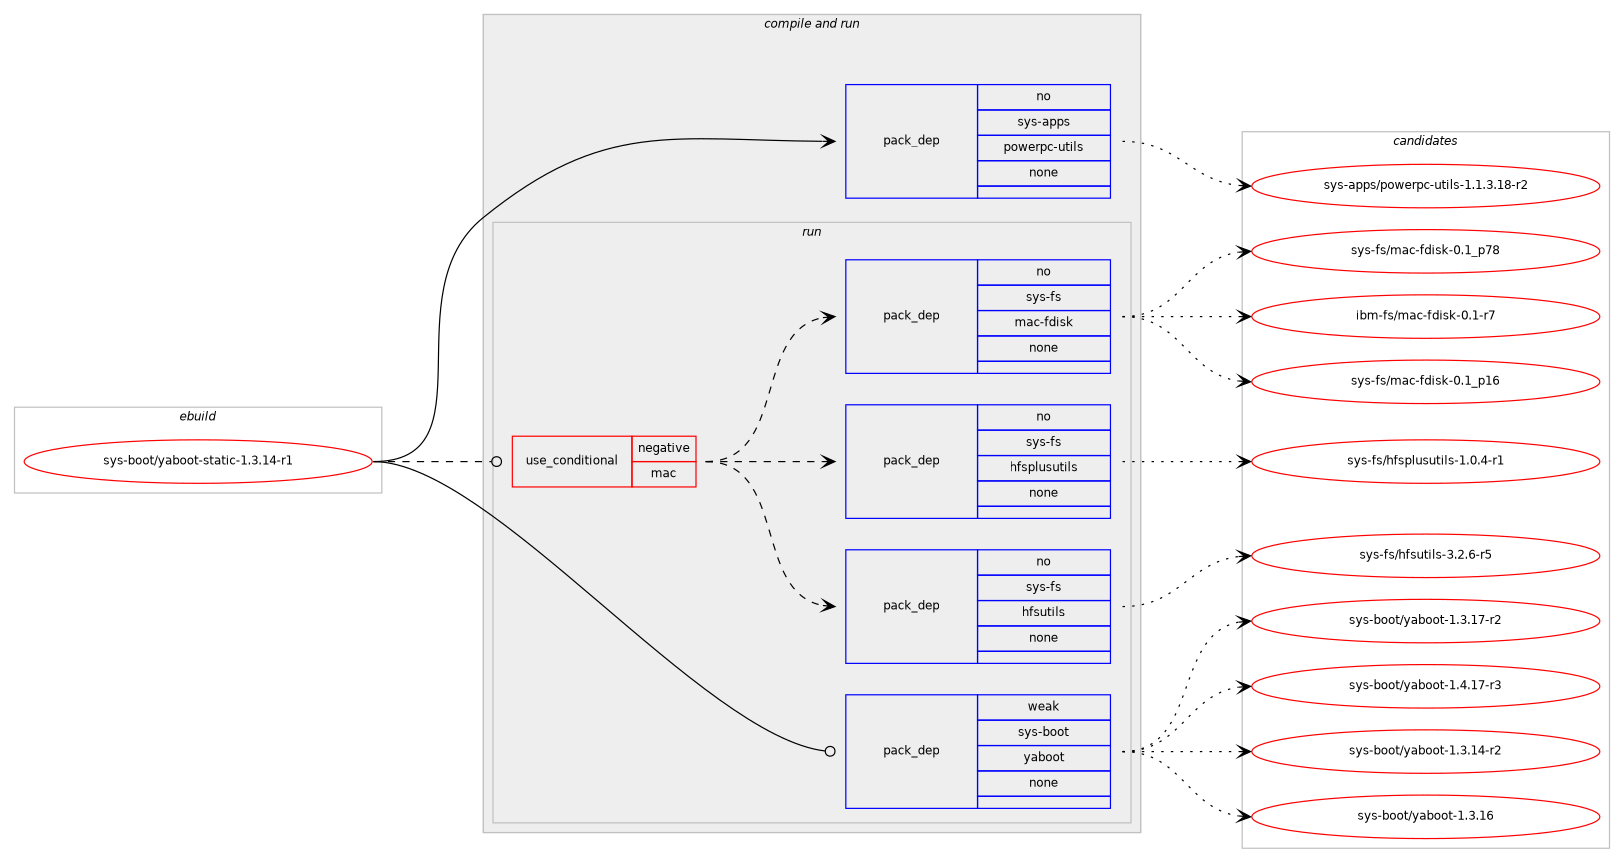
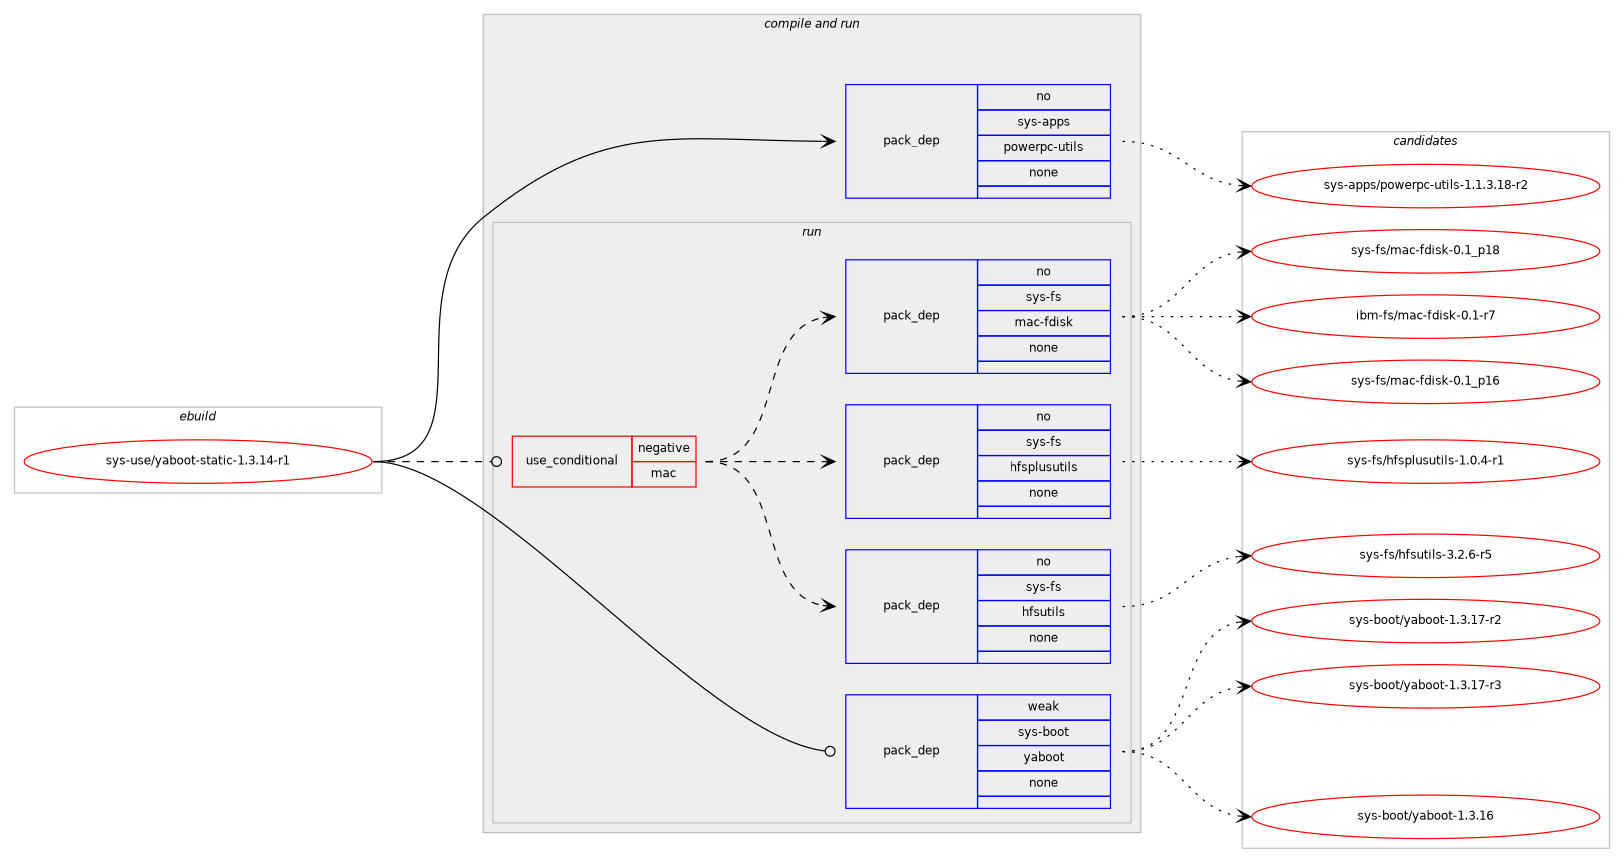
  digraph {
    compound=true
    concentrate=true
    fontname=Helvetica
    fontsize=10
    newrank=true
    rankdir=LR
    ranksep=1.5
    node [color=red fontname=Helvetica fontsize=10]
    edge [arrowhead=vee headport=w style=dotted tailport=e weight=100]
-   n1 [label="sys-boot/yaboot-static-1.3.14-r1" width=4]
+   n1 [label="sys-use/yaboot-static-1.3.14-r1" width=4]
    n2 [color=blue label=<<TABLE BORDER="0" CELLBORDER="1" CELLSPACING="0" CELLPADDING="4" WIDTH="220"><TR><TD ROWSPAN="6" CELLPADDING="30">pack_dep</TD></TR><TR><TD WIDTH="110">no</TD></TR><TR><TD>sys-apps</TD></TR><TR><TD>powerpc-utils</TD></TR><TR><TD>none</TD></TR><TR><TD></TD></TR></TABLE>> shape=none]
    n3 [color=blue label=<<TABLE BORDER="0" CELLBORDER="1" CELLSPACING="0" CELLPADDING="4" WIDTH="220"><TR><TD ROWSPAN="6" CELLPADDING="30">pack_dep</TD></TR><TR><TD WIDTH="110">no</TD></TR><TR><TD>sys-fs</TD></TR><TR><TD>hfsutils</TD></TR><TR><TD>none</TD></TR><TR><TD></TD></TR></TABLE>> shape=none]
    n4 [color=blue label=<<TABLE BORDER="0" CELLBORDER="1" CELLSPACING="0" CELLPADDING="4" WIDTH="220"><TR><TD ROWSPAN="6" CELLPADDING="30">pack_dep</TD></TR><TR><TD WIDTH="110">no</TD></TR><TR><TD>sys-fs</TD></TR><TR><TD>hfsplusutils</TD></TR><TR><TD>none</TD></TR><TR><TD></TD></TR></TABLE>> shape=none]
    n5 [color=blue label=<<TABLE BORDER="0" CELLBORDER="1" CELLSPACING="0" CELLPADDING="4" WIDTH="220"><TR><TD ROWSPAN="6" CELLPADDING="30">pack_dep</TD></TR><TR><TD WIDTH="110">no</TD></TR><TR><TD>sys-fs</TD></TR><TR><TD>mac-fdisk</TD></TR><TR><TD>none</TD></TR><TR><TD></TD></TR></TABLE>> shape=none]
    n6 [label=<<TABLE BORDER="0" CELLBORDER="1" CELLSPACING="0" CELLPADDING="4"><TR><TD ROWSPAN="3" CELLPADDING="10">use_conditional</TD></TR><TR><TD>negative</TD></TR><TR><TD>mac</TD></TR></TABLE>> shape=none]
    n7 [color=blue label=<<TABLE BORDER="0" CELLBORDER="1" CELLSPACING="0" CELLPADDING="4" WIDTH="220"><TR><TD ROWSPAN="6" CELLPADDING="30">pack_dep</TD></TR><TR><TD WIDTH="110">weak</TD></TR><TR><TD>sys-boot</TD></TR><TR><TD>yaboot</TD></TR><TR><TD>none</TD></TR><TR><TD></TD></TR></TABLE>> shape=none]
    n8 [label="sys-apps/powerpc-utils-1.1.3.18-r2" width=4]
    n9 [label="sys-fs/hfsutils-3.2.6-r5" width=4]
    n10 [label="sys-fs/hfsplusutils-1.0.4-r1" width=4]
    n11 [label="ibm-fs/mac-fdisk-0.1-r7" width=4]
    n12 [label="sys-fs/mac-fdisk-0.1_p16" width=4]
-   n13 [label="sys-fs/mac-fdisk-0.1_p78" width=4]
-   n14 [label="sys-boot/yaboot-1.3.14-r2" width=4]
+   n13 [label="sys-fs/mac-fdisk-0.1_p18" width=4]
    n15 [label="sys-boot/yaboot-1.3.16" width=4]
    n16 [label="sys-boot/yaboot-1.3.17-r2" width=4]
-   n17 [label="sys-boot/yaboot-1.4.17-r3" width=4]
+   n17 [label="sys-boot/yaboot-1.3.17-r3" width=4]
    subgraph cluster_1 {
      color=gray
      label=<<i>ebuild</i>>
      rank=same
      n1
    }
    subgraph cluster_2 {
      color=gray
      label=<<i>dependencies</i>>
      subgraph cluster_3 {
        color=gray
        fillcolor="#eeeeee"
        label=<<i>compile</i>>
        style=filled
        subgraph sub_4 {
          color=gray
          fillcolor="#eeeeee"
          label=<<i>compile</i>>
          style=filled
          n2
        }
      }
      subgraph cluster_5 {
        color=gray
        fillcolor="#eeeeee"
        label=<<i>compile and run</i>>
        style=filled
      }
      subgraph cluster_6 {
        color=gray
        fillcolor="#eeeeee"
        label=<<i>run</i>>
        style=filled
        subgraph sub_7 {
          color=gray
          fillcolor="#eeeeee"
          label=<<i>run</i>>
          style=filled
          n6
          subgraph sub_8 {
            color=gray
            fillcolor="#eeeeee"
            label=<<i>run</i>>
            style=filled
            n3
          }
          subgraph sub_9 {
            color=gray
            fillcolor="#eeeeee"
            label=<<i>run</i>>
            style=filled
            n4
          }
          subgraph sub_10 {
            color=gray
            fillcolor="#eeeeee"
            label=<<i>run</i>>
            style=filled
            n5
          }
        }
        subgraph sub_11 {
          color=gray
          fillcolor="#eeeeee"
          label=<<i>run</i>>
          style=filled
          n7
        }
      }
    }
    subgraph cluster_12 {
      color=gray
      label=<<i>candidates</i>>
      rank=same
      subgraph sub_13 {
        color=black
        label=<<i>candidates</i>>
        nodesep=1
        rank=same
        n8
      }
      subgraph sub_14 {
        color=black
        label=<<i>candidates</i>>
        nodesep=1
        rank=same
        n9
      }
      subgraph sub_15 {
        color=black
        label=<<i>candidates</i>>
        nodesep=1
        rank=same
        n10
      }
      subgraph sub_16 {
        color=black
        label=<<i>candidates</i>>
        nodesep=1
        rank=same
        n11
        n12
        n13
      }
      subgraph sub_17 {
        color=black
        label=<<i>candidates</i>>
        nodesep=1
        rank=same
-       n14
        n15
        n16
        n17
      }
    }
    n1 -> n2 [style=solid weight=20]
    n1 -> n6 [arrowhead=odot style=dashed weight=20]
    n1 -> n7 [arrowhead=odot style=solid weight=20]
    n2 -> n8
    n3 -> n9
    n4 -> n10
    n5 -> n11
    n5 -> n12
    n5 -> n13
    n6 -> n3 [style=dashed weight=20]
    n6 -> n4 [style=dashed weight=20]
    n6 -> n5 [style=dashed weight=20]
-   n7 -> n14
    n7 -> n15
    n7 -> n16
    n7 -> n17
  }
